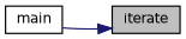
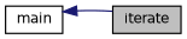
  digraph {
    rankdir=RL
    node [color=black fontname=Helvetica fontsize=10 shape=record style=filled]
    n1 [fillcolor=grey75 fontcolor=black height=0.2 label=iterate width=0.4]
    n2 [fillcolor=white height=0.2 label=main width=0.4]
-   n1 -> n2 [color=midnightblue dir=back fontname=Helvetica fontsize=10 labelfontname=Helvetica labelfontsize=10 style=solid]
+   n2 -> n1 [color=midnightblue dir=back fontname=Helvetica fontsize=10 labelfontname=Helvetica labelfontsize=10 style=solid]
  }
